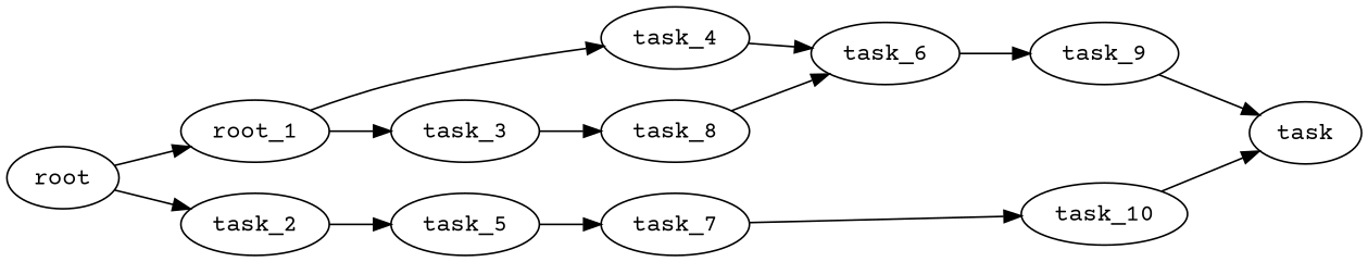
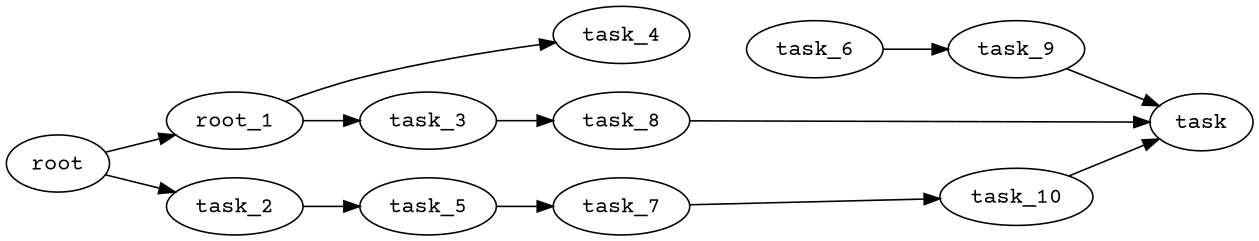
  digraph {
    fontname="Courier Prime"
    rankdir=LR
    node [fontname="Courier Prime"]
    edge [fontname="Courier Prime"]
    n1 [label=root_1]
    root
    task_2
    task_3
    task_4
    task_5
    task_8
    task_6
    task_7
    n10 [label=task]
    task_9
    task_10
    n1 -> task_3
    n1 -> task_4
    root -> n1
    root -> task_2
    task_2 -> task_5
    task_3 -> task_8
-   task_4 -> task_6
    task_5 -> task_7
-   task_8 -> task_6
+   task_8 -> n10
    task_6 -> task_9
    task_7 -> task_10
    task_9 -> n10
    task_10 -> n10
  }
